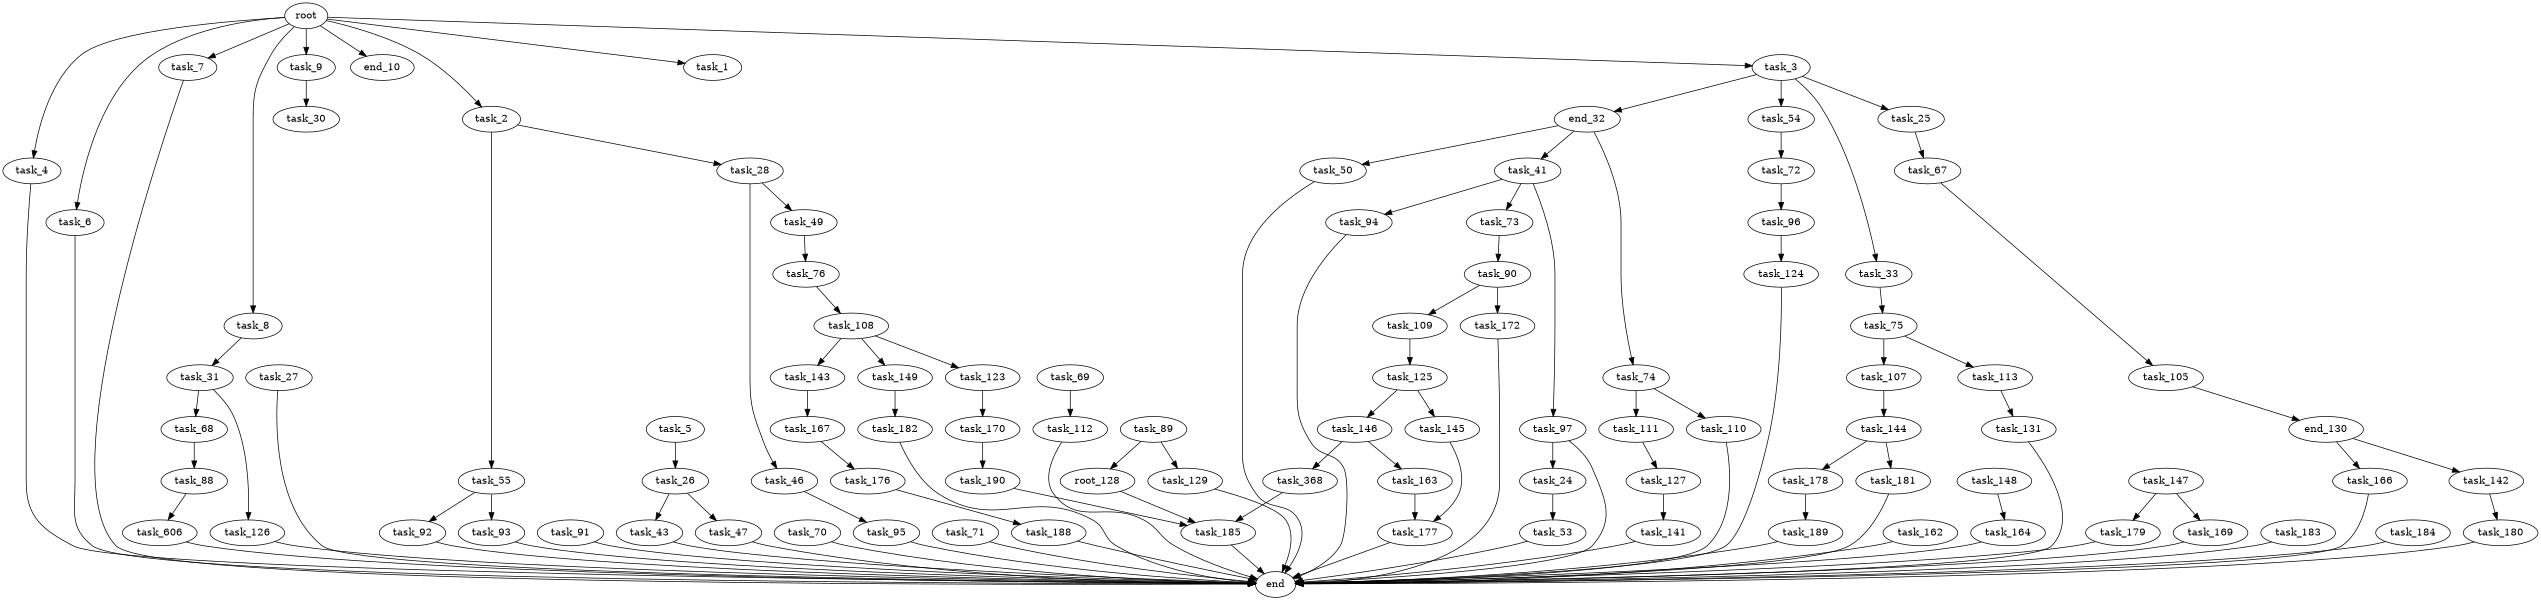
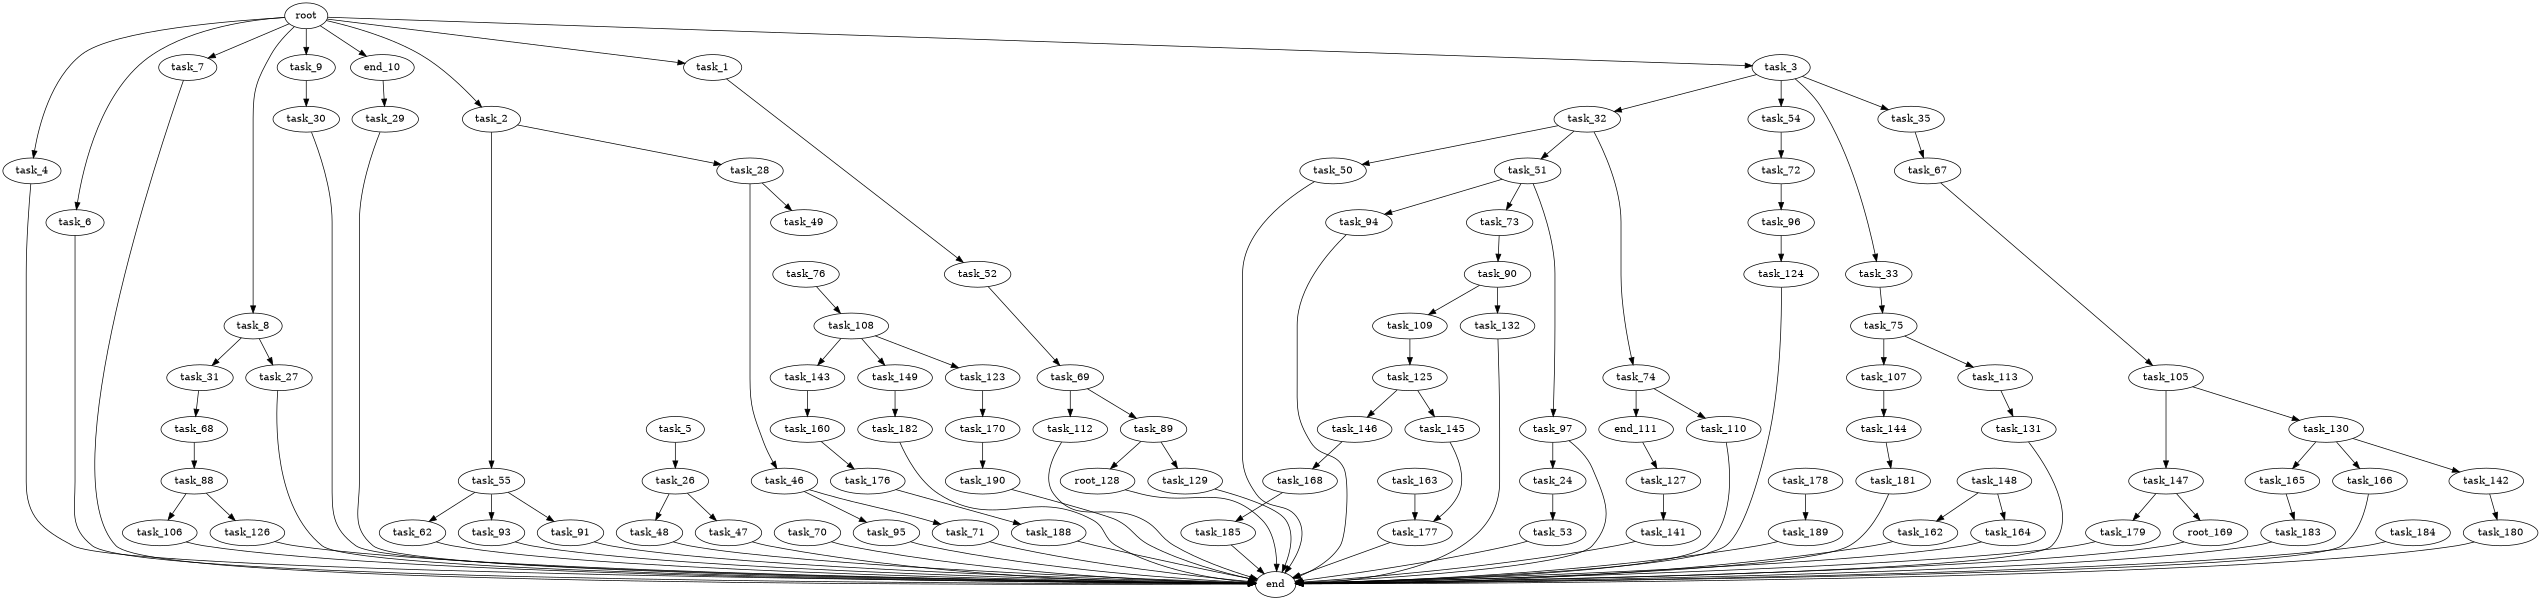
  digraph {
    root
    task_1
    task_2
    task_3
    task_4
    task_6
    task_7
    task_8
    task_9
    n10 [label=end_10]
+   task_52
    task_28
    task_55
-   task_25
-   task_32 [label=end_32]
+   task_25 [label=task_35]
+   task_32
    task_33
    task_54
    end
    task_5
    task_26
    task_27
    task_31
    task_30
+   task_29
    task_69
    task_46
    task_49
    task_91
-   task_92
+   task_92 [label=task_62]
    task_93
    task_24
    task_53
    task_67
    task_50
-   task_51 [label=task_41]
+   task_51
    task_74
    task_75
    task_72
    task_47
-   task_48 [label=task_43]
+   task_48
    task_68
    task_105
    task_70
    task_71
    task_95
    task_76
    task_88
    task_73
    task_94
    task_97
    task_110
-   task_111
+   task_111 [label=end_111]
    task_107
    task_113
    task_108
    task_90
    task_89
    task_112
    task_96
-   task_130 [label=end_130]
+   task_130
    task_147
-   task_106 [label=task_606]
+   task_106
    task_126
    n64 [label=root_128]
    task_129
    task_124
    task_109
-   task_132 [label=task_172]
+   task_132
    task_127
    task_144
    task_131
    task_123
    task_143
    task_149
    task_125
    task_142
+   task_165
    task_166
-   task_169
+   task_169 [label=root_169]
    task_179
    task_178
    task_181
    task_170
-   task_167
+   task_167 [label=task_160]
    task_182
    task_145
    task_146
    task_141
    task_190
    task_177
    task_163
-   task_168 [label=task_368]
+   task_168
    task_148
    task_162
    task_164
    task_180
    task_183
    task_176
    task_189
    task_185
    task_184
    task_188
    root -> task_1
    root -> task_2
    root -> task_3
    root -> task_4
    root -> task_6
    root -> task_7
    root -> task_8
    root -> task_9
    root -> n10
+   task_1 -> task_52
    task_2 -> task_28
    task_2 -> task_55
    task_3 -> task_25
    task_3 -> task_32
    task_3 -> task_33
    task_3 -> task_54
    task_4 -> end
    task_6 -> end
    task_7 -> end
+   task_8 -> task_27
    task_8 -> task_31
    task_9 -> task_30
+   n10 -> task_29
+   task_52 -> task_69
    task_28 -> task_46
    task_28 -> task_49
+   task_55 -> task_91
    task_55 -> task_92
    task_55 -> task_93
    task_25 -> task_67
    task_32 -> task_50
    task_32 -> task_51
    task_32 -> task_74
    task_33 -> task_75
    task_54 -> task_72
    task_5 -> task_26
    task_26 -> task_47
    task_26 -> task_48
    task_27 -> end
    task_31 -> task_68
+   task_30 -> end
+   task_29 -> end
+   task_69 -> task_89
    task_69 -> task_112
+   task_46 -> task_71
    task_46 -> task_95
-   task_49 -> task_76
    task_91 -> end
    task_92 -> end
    task_93 -> end
    task_24 -> task_53
    task_53 -> end
    task_67 -> task_105
    task_50 -> end
    task_51 -> task_73
    task_51 -> task_94
    task_51 -> task_97
    task_74 -> task_110
    task_74 -> task_111
    task_75 -> task_107
    task_75 -> task_113
    task_72 -> task_96
    task_47 -> end
    task_48 -> end
    task_68 -> task_88
    task_105 -> task_130
+   task_105 -> task_147
    task_70 -> end
    task_71 -> end
    task_95 -> end
    task_76 -> task_108
    task_88 -> task_106
-   task_31 -> task_126
+   task_88 -> task_126
    task_73 -> task_90
    task_94 -> end
    task_97 -> end
    task_97 -> task_24
    task_110 -> end
    task_111 -> task_127
    task_107 -> task_144
    task_113 -> task_131
    task_108 -> task_123
    task_108 -> task_143
    task_108 -> task_149
    task_90 -> task_109
    task_90 -> task_132
    task_89 -> n64
    task_89 -> task_129
    task_112 -> end
    task_96 -> task_124
    task_130 -> task_142
+   task_130 -> task_165
    task_130 -> task_166
    task_147 -> task_169
    task_147 -> task_179
    task_106 -> end
    task_126 -> end
-   n64 -> task_185
+   n64 -> end
    task_129 -> end
    task_124 -> end
    task_109 -> task_125
    task_132 -> end
    task_127 -> task_141
-   task_144 -> task_178
    task_144 -> task_181
    task_131 -> end
    task_123 -> task_170
    task_143 -> task_167
    task_149 -> task_182
    task_125 -> task_145
    task_125 -> task_146
    task_142 -> task_180
+   task_165 -> task_183
    task_166 -> end
    task_169 -> end
    task_179 -> end
    task_178 -> task_189
    task_181 -> end
    task_170 -> task_190
    task_167 -> task_176
    task_182 -> end
    task_145 -> task_177
-   task_146 -> task_163
    task_146 -> task_168
    task_141 -> end
-   task_190 -> task_185
+   task_190 -> end
    task_177 -> end
    task_163 -> task_177
    task_168 -> task_185
+   task_148 -> task_162
    task_148 -> task_164
    task_162 -> end
    task_164 -> end
    task_180 -> end
    task_183 -> end
    task_176 -> task_188
    task_189 -> end
    task_185 -> end
    task_184 -> end
    task_188 -> end
  }
